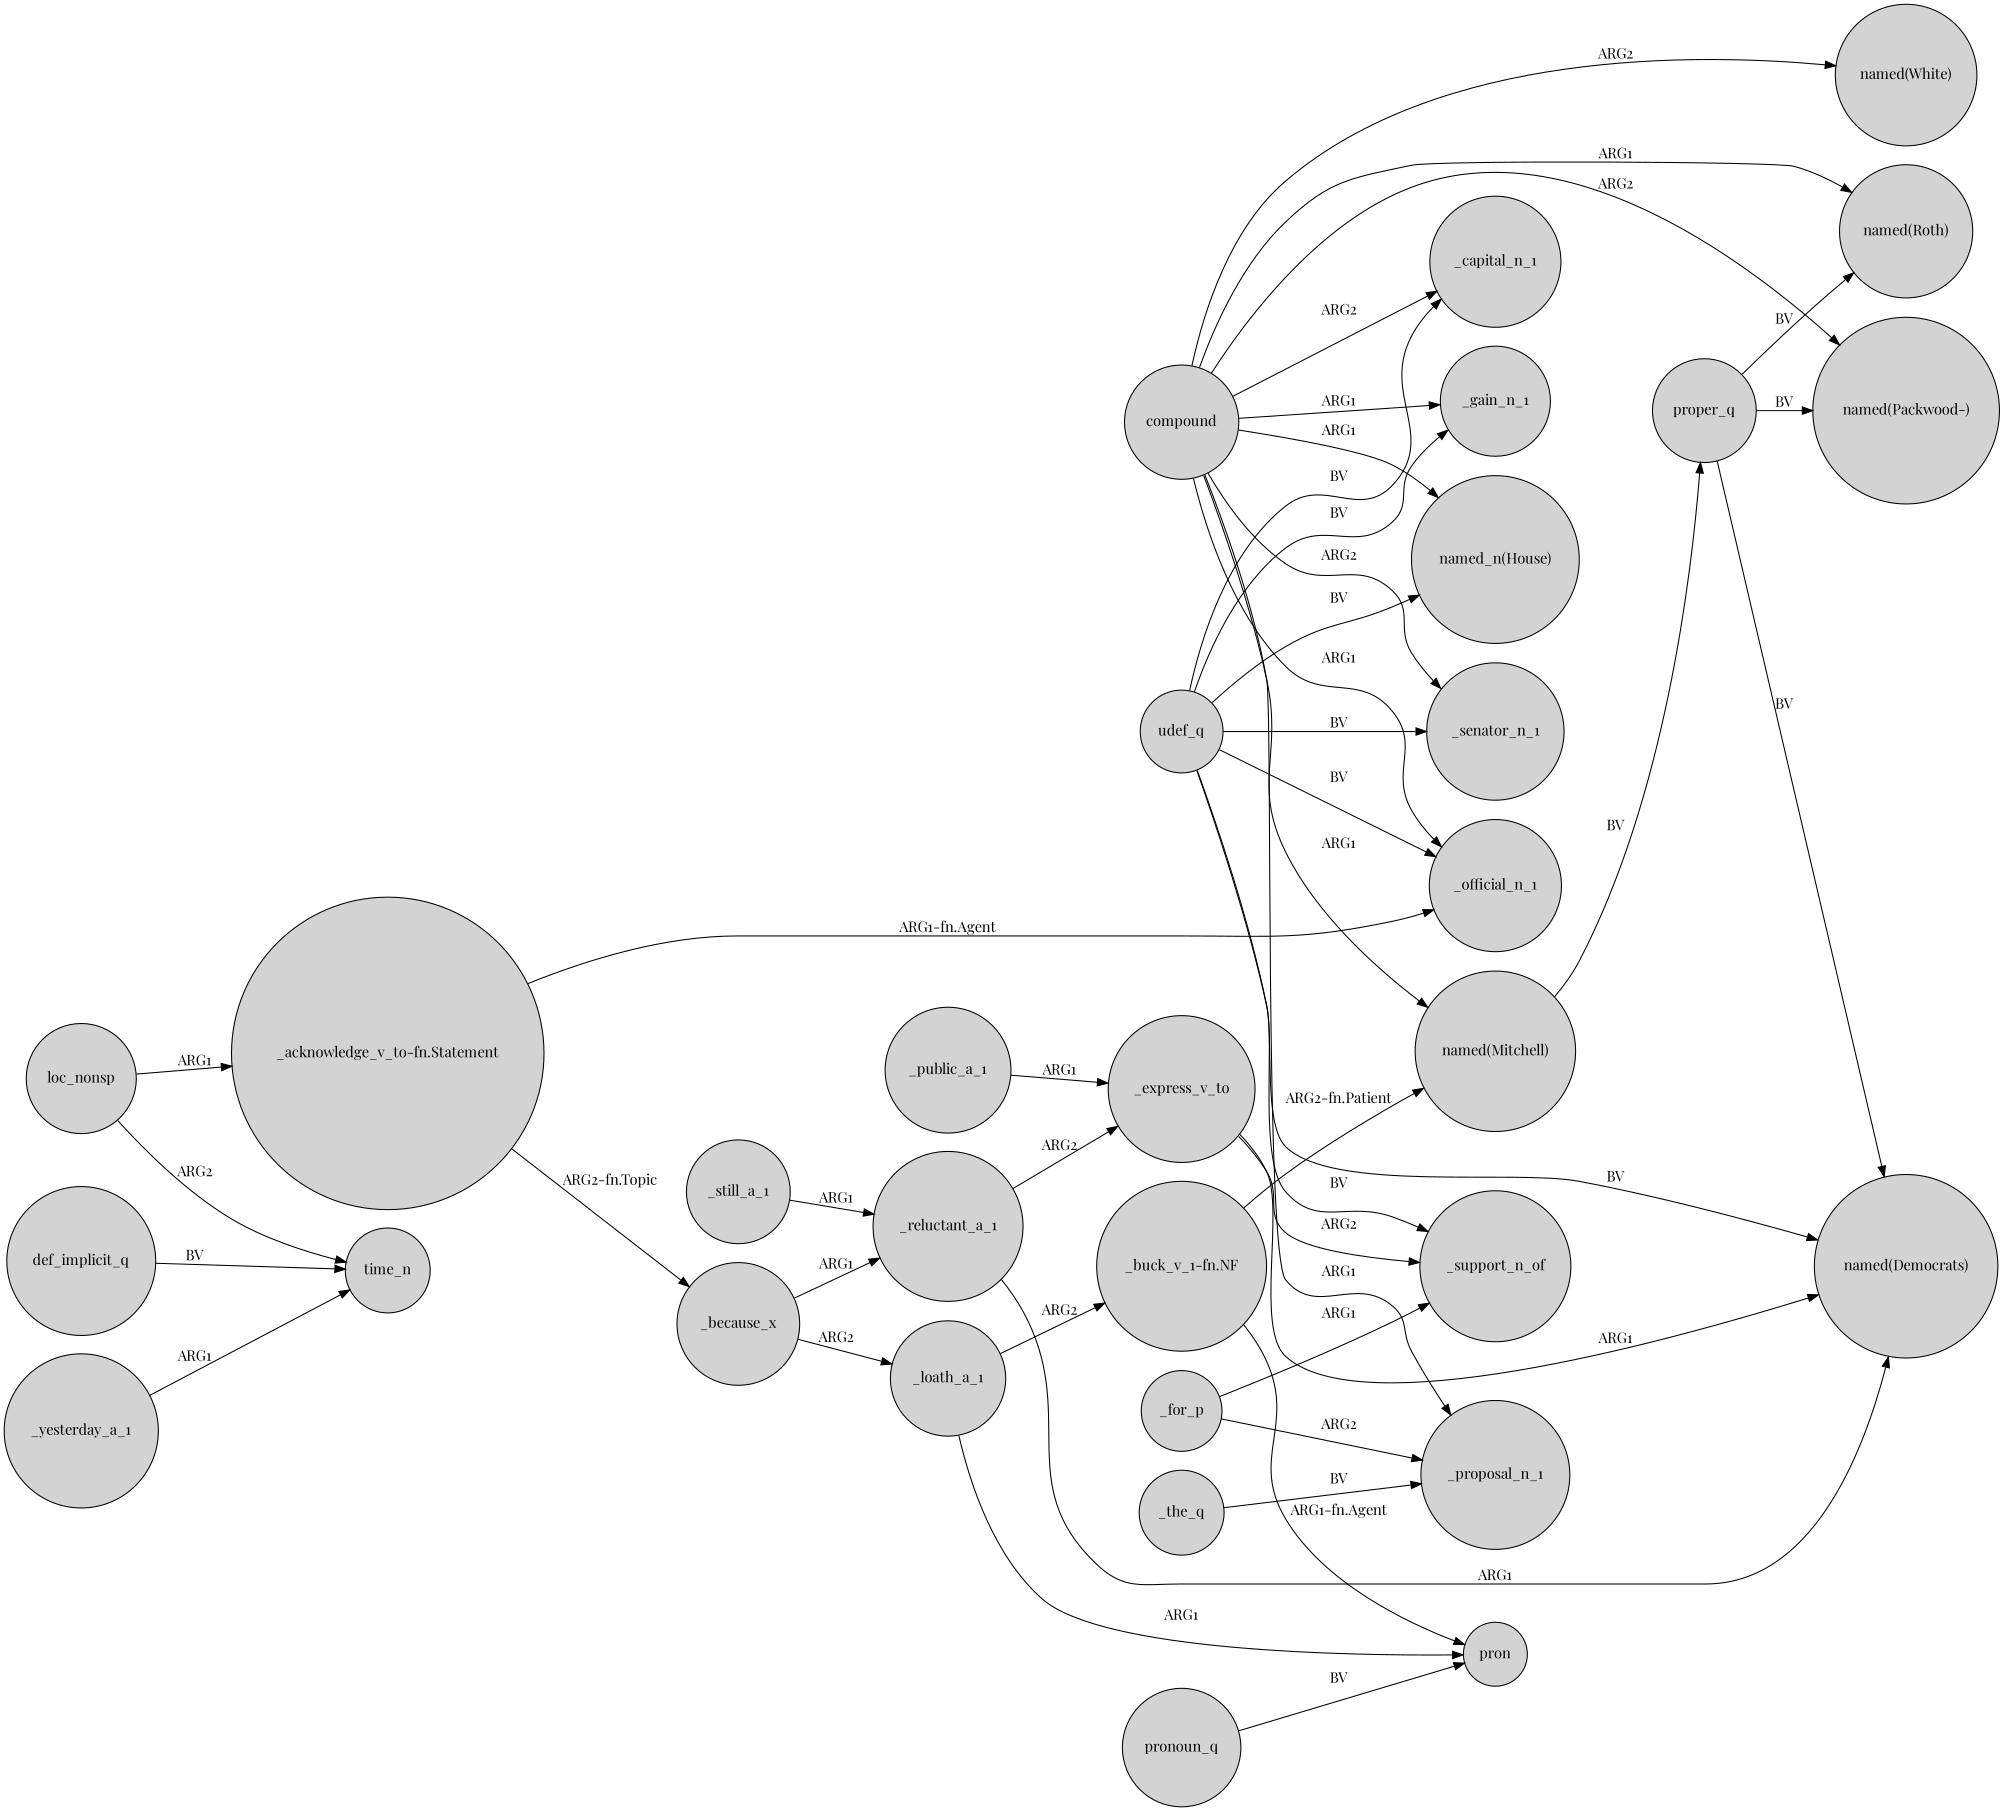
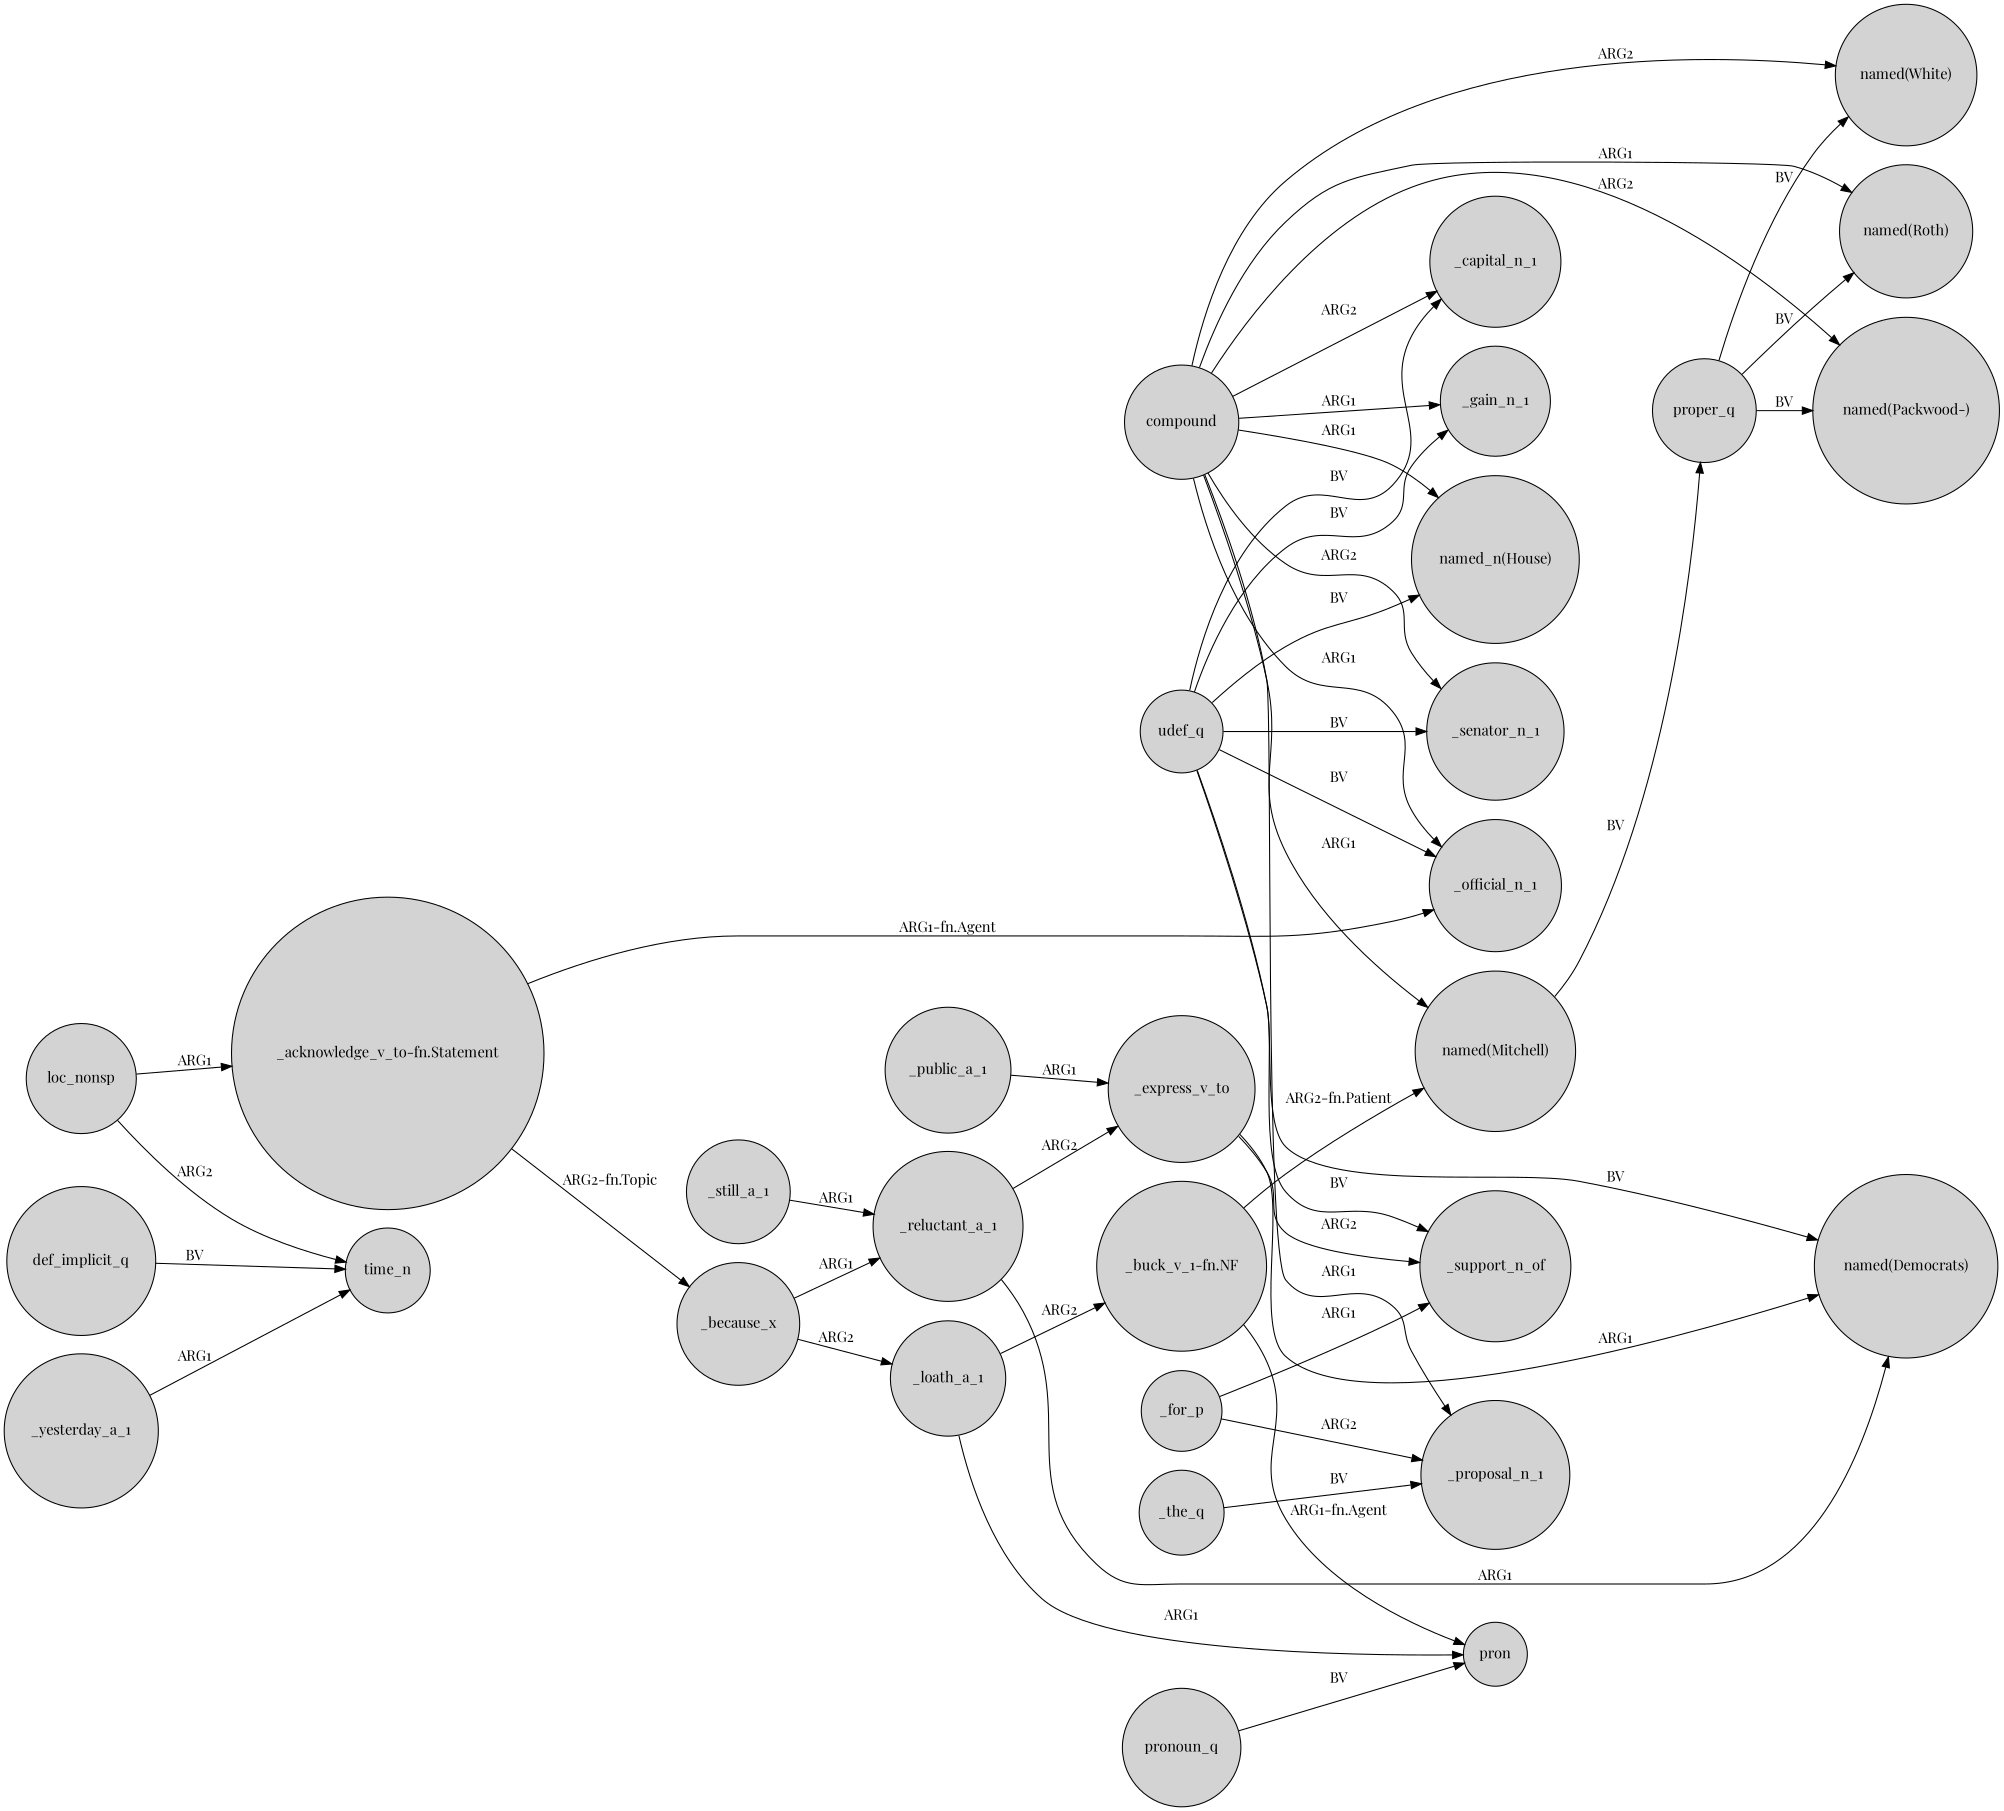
  digraph {
    fontname="Playfair Display"
    rankdir=LR
    node [fontname="Playfair Display" shape=circle style=filled]
    edge [fontname="Playfair Display"]
    udef_q
    "named_n(House)"
    _senator_n_1
    _capital_n_1
    _gain_n_1
    "named(Democrats)"
    _support_n_of
    _official_n_1
    _loath_a_1
    "_buck_v_1-fn.NF"
    pron
    "named(Mitchell)"
    proper_q
    _yesterday_a_1
    time_n
    _the_q
    _proposal_n_1
    compound
    "named(White)"
    "named(Roth)"
    "named(Packwood-)"
    _express_v_to
    loc_nonsp
    "_acknowledge_v_to-fn.Statement"
    _because_x
    _reluctant_a_1
    _for_p
    pronoun_q
    _public_a_1
    _still_a_1
    def_implicit_q
    udef_q -> "named_n(House)" [label=BV]
    udef_q -> _senator_n_1 [label=BV]
    udef_q -> _capital_n_1 [label=BV]
    udef_q -> _gain_n_1 [label=BV]
    udef_q -> "named(Democrats)" [label=BV]
    udef_q -> _support_n_of [label=BV]
    udef_q -> _official_n_1 [label=BV]
    _loath_a_1 -> "_buck_v_1-fn.NF" [label=ARG2]
    _loath_a_1 -> pron [label=ARG1]
    "_buck_v_1-fn.NF" -> pron [label="ARG1-fn.Agent"]
    "_buck_v_1-fn.NF" -> "named(Mitchell)" [label="ARG2-fn.Patient"]
    "named(Mitchell)" -> proper_q [label=BV]
-   proper_q -> "named(Democrats)" [label=BV]
+   proper_q -> "named(White)" [label=BV]
    proper_q -> "named(Roth)" [label=BV]
    proper_q -> "named(Packwood-)" [label=BV]
    _yesterday_a_1 -> time_n [label=ARG1]
    _the_q -> _proposal_n_1 [label=BV]
    compound -> "named_n(House)" [label=ARG1]
    compound -> _senator_n_1 [label=ARG2]
    compound -> _capital_n_1 [label=ARG2]
    compound -> _gain_n_1 [label=ARG1]
    compound -> _official_n_1 [label=ARG1]
    compound -> "named(Mitchell)" [label=ARG1]
    compound -> _proposal_n_1 [label=ARG1]
    compound -> "named(White)" [label=ARG2]
    compound -> "named(Roth)" [label=ARG1]
    compound -> "named(Packwood-)" [label=ARG2]
    _express_v_to -> "named(Democrats)" [label=ARG1]
    _express_v_to -> _support_n_of [label=ARG2]
    loc_nonsp -> time_n [label=ARG2]
    loc_nonsp -> "_acknowledge_v_to-fn.Statement" [label=ARG1]
    "_acknowledge_v_to-fn.Statement" -> _official_n_1 [label="ARG1-fn.Agent"]
    "_acknowledge_v_to-fn.Statement" -> _because_x [label="ARG2-fn.Topic"]
    _because_x -> _loath_a_1 [label=ARG2]
    _because_x -> _reluctant_a_1 [label=ARG1]
    _reluctant_a_1 -> "named(Democrats)" [label=ARG1]
    _reluctant_a_1 -> _express_v_to [label=ARG2]
    _for_p -> _support_n_of [label=ARG1]
    _for_p -> _proposal_n_1 [label=ARG2]
    pronoun_q -> pron [label=BV]
    _public_a_1 -> _express_v_to [label=ARG1]
    _still_a_1 -> _reluctant_a_1 [label=ARG1]
    def_implicit_q -> time_n [label=BV]
  }
